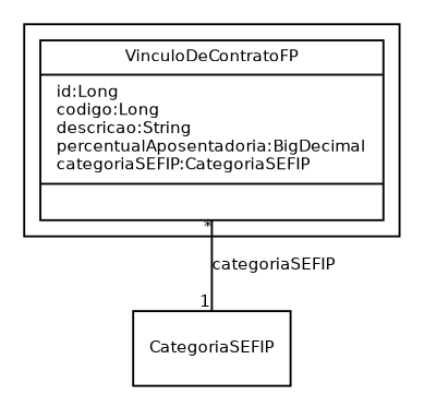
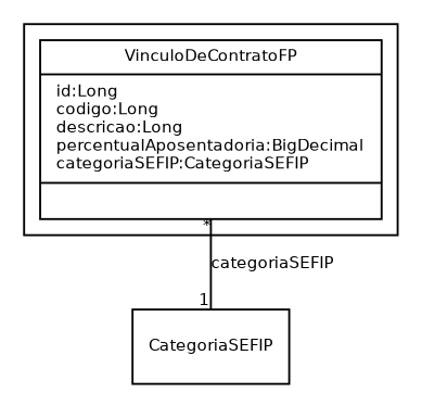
  digraph {
    fontname="DejaVu Sans"
    fontsize=8
    node [fontname="DejaVu Sans" fontsize=8 shape=record]
-   n1 [label="{VinculoDeContratoFP|id:Long\lcodigo:Long\ldescricao:String\lpercentualAposentadoria:BigDecimal\lcategoriaSEFIP:CategoriaSEFIP\l|\l}"]
+   n1 [label="{VinculoDeContratoFP|id:Long\lcodigo:Long\ldescricao:Long\lpercentualAposentadoria:BigDecimal\lcategoriaSEFIP:CategoriaSEFIP\l|\l}"]
    CategoriaSEFIP
    subgraph cluster_1 {
      n1
    }
    n1 -> CategoriaSEFIP [arrowhead=none fontname="DejaVu Sans" fontsize=8 headlabel=1 label=categoriaSEFIP taillabel="*"]
  }
